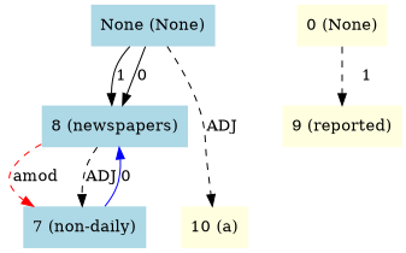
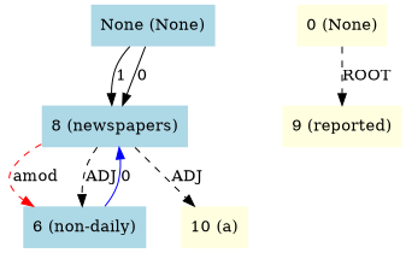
  digraph {
    node [color=darkorange fillcolor=lightblue shape=plaintext style=filled]
    edge [dir=forward style=dashed]
    n1 [label="None (None)"]
    n2 [label="8 (newspapers)"]
    n3 [fillcolor=lightyellow label="10 (a)"]
-   n4 [color=purple label="7 (non-daily)"]
+   n4 [color=purple label="6 (non-daily)"]
    n5 [color=purple fillcolor=lightyellow label="0 (None)"]
    n6 [color=teal fillcolor=lightyellow label="9 (reported)"]
    n1 -> n2 [label=1 style=solid]
    n1 -> n2 [label=0 style=solid]
-   n1 -> n3 [label=ADJ]
+   n2 -> n3 [label=ADJ]
    n2 -> n4 [color=red label=amod]
    n2 -> n4 [label=ADJ]
    n4 -> n2 [color=blue label=0 style=solid]
-   n5 -> n6 [label=1]
+   n5 -> n6 [label=ROOT]
  }
